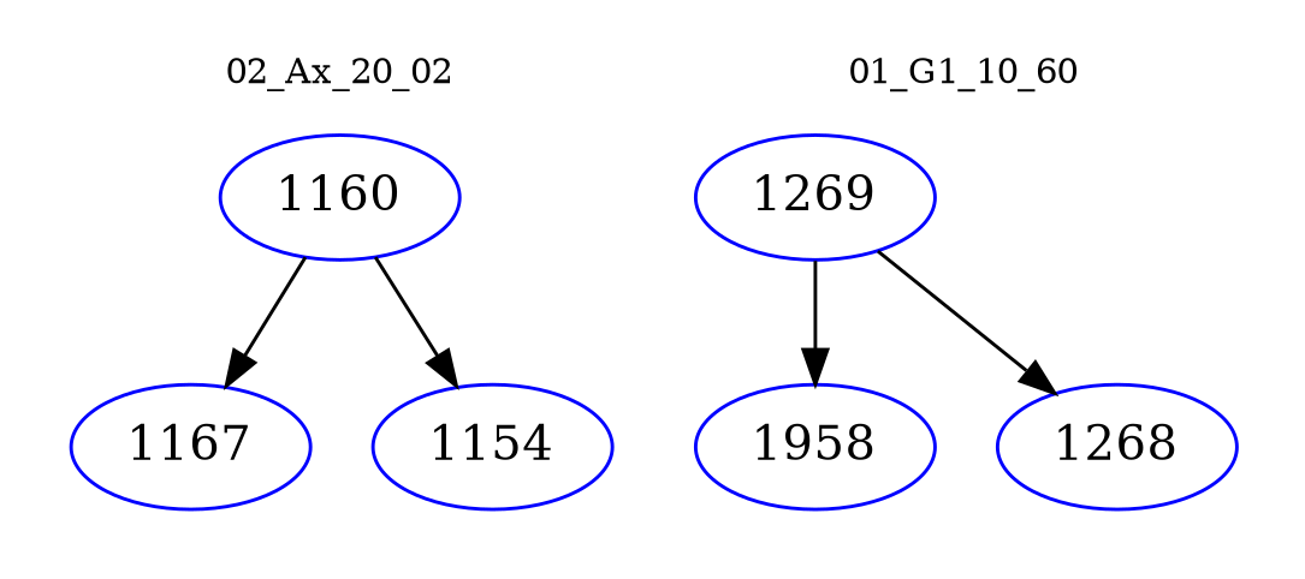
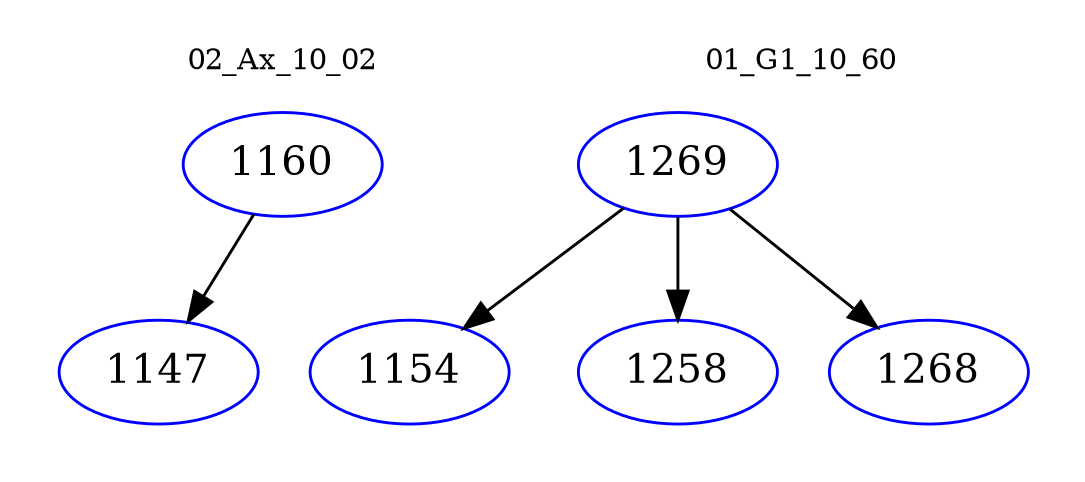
  digraph {
    node [color=blue]
    edge [color=black]
    n1 [label=1160]
    n2 [label=1154]
-   n3 [label=1167]
+   n3 [label=1147]
    n4 [label=1269]
-   n5 [label=1958]
+   n5 [label=1258]
    n6 [label=1268]
    subgraph cluster_1 {
      color=white
      fontsize=10
-     label="02_Ax_20_02"
+     label="02_Ax_10_02"
      n1
      n2
      n3
    }
    subgraph cluster_2 {
      color=white
      fontsize=10
      label="01_G1_10_60"
      n4
      n5
      n6
    }
-   n1 -> n2
+   n4 -> n2
    n1 -> n3
    n4 -> n5
    n4 -> n6
  }
